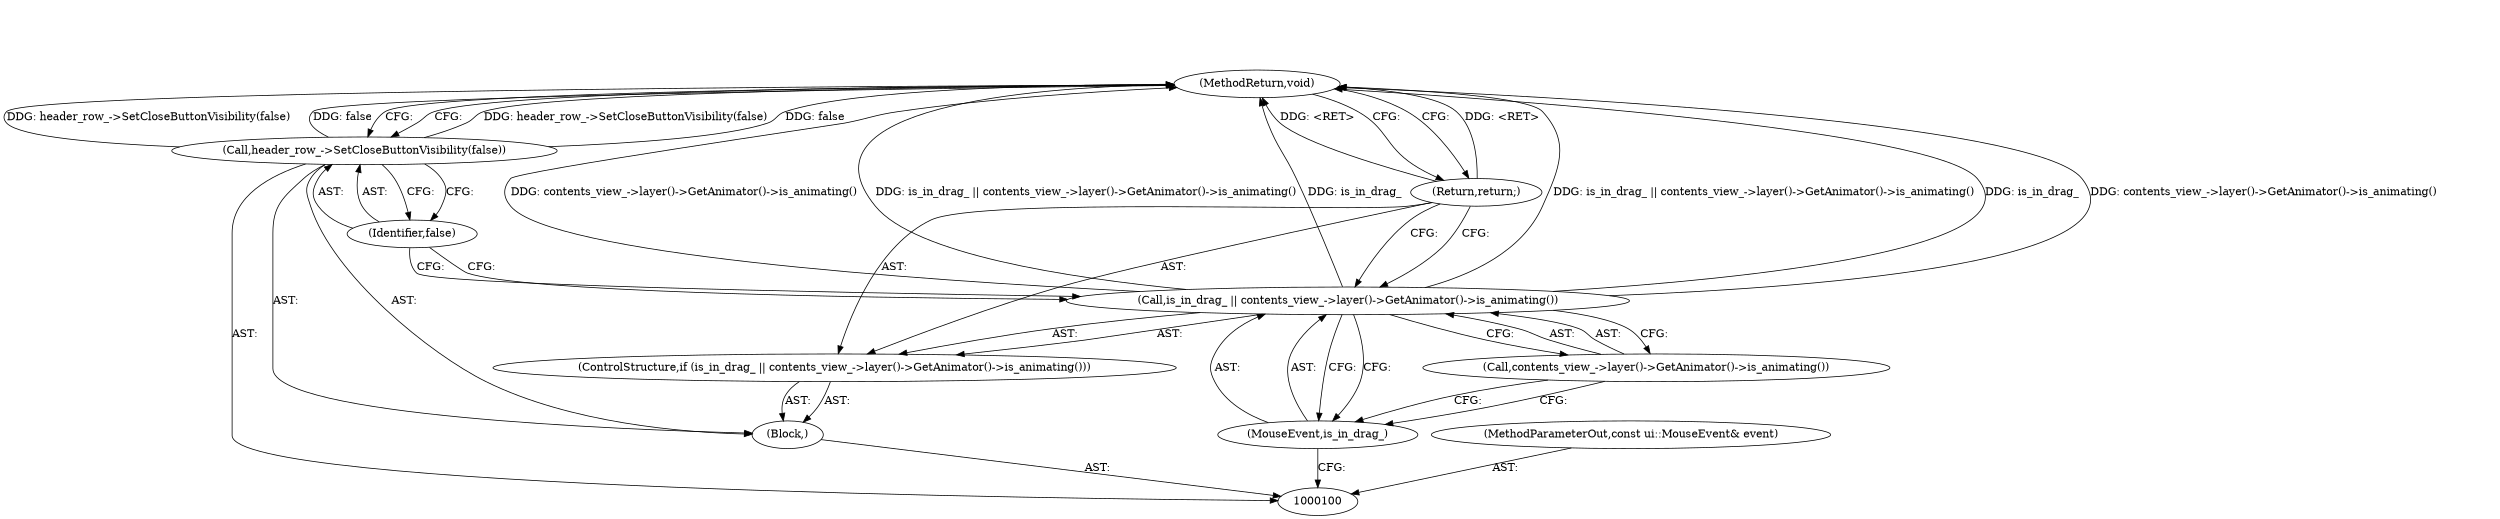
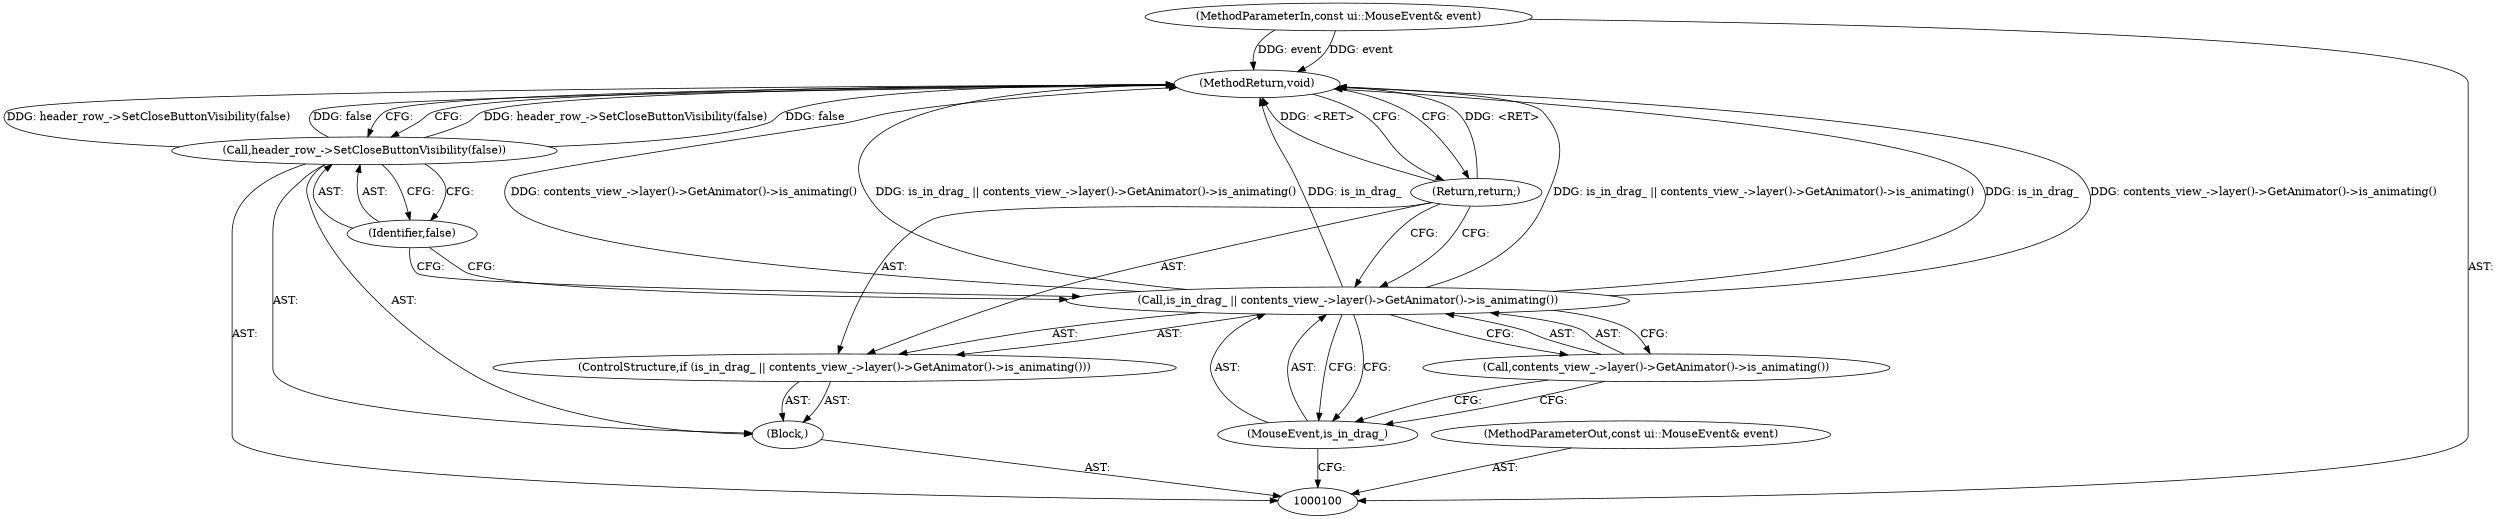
  digraph {
    n1 [label="(MethodReturn,void)"]
    n2 [label="(Return,return;)"]
    n3 [label="(Call,header_row_->SetCloseButtonVisibility(false))"]
    n4 [label="(Call,is_in_drag_ || contents_view_->layer()->GetAnimator()->is_animating())"]
    n5 [label="(ControlStructure,if (is_in_drag_ || contents_view_->layer()->GetAnimator()->is_animating()))"]
    1000100
    n7 [label="(Block,)"]
    n8 [label="(Identifier,false)"]
+   n9 [label="(MethodParameterIn,const ui::MouseEvent& event)"]
    n10 [label="(MethodParameterOut,const ui::MouseEvent& event)"]
    n11 [label="(Call,contents_view_->layer()->GetAnimator()->is_animating())"]
    n12 [label="(MouseEvent,is_in_drag_)"]
    n1 -> n2 [label="CFG: "]
    n1 -> n2 [label="CFG: "]
    n1 -> n3 [label="CFG: "]
    n1 -> n3 [label="CFG: "]
    n2 -> n1 [label="DDG: <RET>"]
    n2 -> n1 [label="DDG: <RET>"]
    n2 -> n4 [label="CFG: "]
    n2 -> n4 [label="CFG: "]
    n2 -> n5 [label="AST: "]
    n2 -> n5 [label="AST: "]
    n3 -> n1 [label="DDG: header_row_->SetCloseButtonVisibility(false)"]
    n3 -> n1 [label="DDG: false"]
    n3 -> n1 [label="DDG: header_row_->SetCloseButtonVisibility(false)"]
    n3 -> n1 [label="DDG: false"]
    n3 -> 1000100 [label="AST: "]
    n3 -> n7 [label="AST: "]
    n3 -> n7 [label="AST: "]
    n3 -> n8 [label="CFG: "]
    n3 -> n8 [label="CFG: "]
    n4 -> n1 [label="DDG: is_in_drag_ || contents_view_->layer()->GetAnimator()->is_animating()"]
    n4 -> n1 [label="DDG: is_in_drag_"]
    n4 -> n1 [label="DDG: contents_view_->layer()->GetAnimator()->is_animating()"]
    n4 -> n1 [label="DDG: is_in_drag_ || contents_view_->layer()->GetAnimator()->is_animating()"]
    n4 -> n1 [label="DDG: is_in_drag_"]
    n4 -> n1 [label="DDG: contents_view_->layer()->GetAnimator()->is_animating()"]
    n4 -> n5 [label="AST: "]
    n4 -> n5 [label="AST: "]
    n4 -> n11 [label="CFG: "]
    n4 -> n11 [label="CFG: "]
    n4 -> n12 [label="CFG: "]
    n4 -> n12 [label="CFG: "]
    n5 -> n7 [label="AST: "]
    n5 -> n7 [label="AST: "]
    n7 -> 1000100 [label="AST: "]
    n8 -> n3 [label="AST: "]
    n8 -> n3 [label="AST: "]
    n8 -> n4 [label="CFG: "]
    n8 -> n4 [label="CFG: "]
+   n9 -> n1 [label="DDG: event"]
+   n9 -> n1 [label="DDG: event"]
+   n9 -> 1000100 [label="AST: "]
    n10 -> 1000100 [label="AST: "]
    n11 -> n4 [label="AST: "]
    n11 -> n4 [label="AST: "]
    n11 -> n12 [label="CFG: "]
    n11 -> n12 [label="CFG: "]
    n12 -> n4 [label="AST: "]
    n12 -> n4 [label="AST: "]
    n12 -> 1000100 [label="CFG: "]
  }
